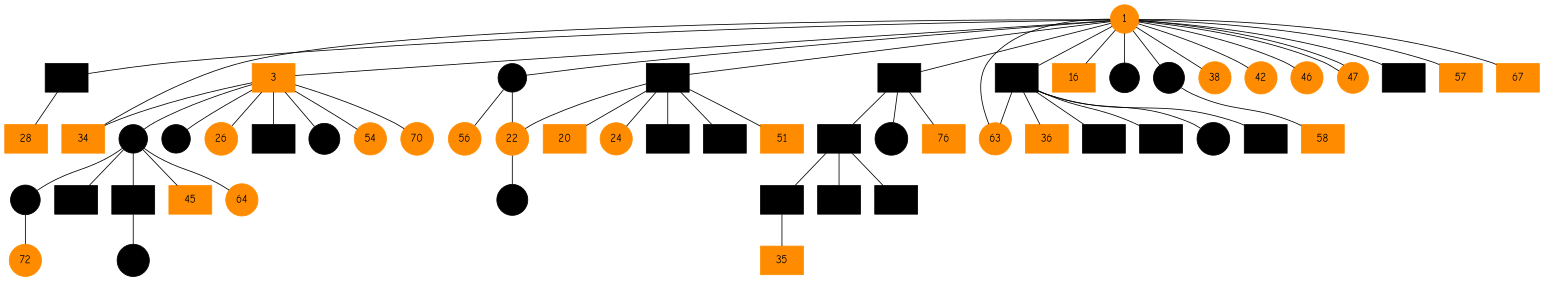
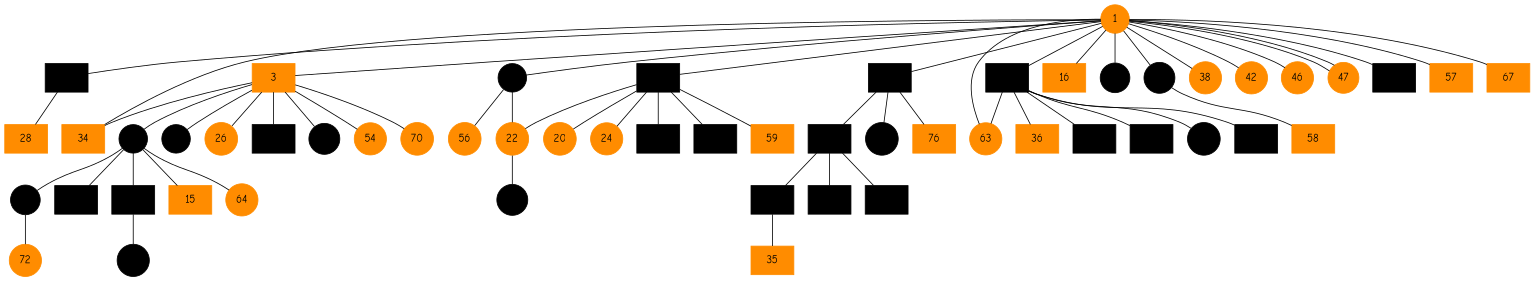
  graph {
    fontname="Comic Neue"
    node [color=black fontname="Comic Neue" shape=box style=filled]
    edge [fontname="Comic Neue"]
    1 [color=darkorange shape=circle super="+19"]
    2 [super="+71"]
    3 [color=darkorange super="+25"]
    4 [super="+18"]
    5 [shape=circle super="+51"]
    9 [super="+43"]
    14 [super="+15"]
    16 [color=darkorange super="+21"]
    17 [shape=circle]
    34 [color=darkorange]
    37 [shape=circle super="+62"]
    38 [color=darkorange shape=circle]
    42 [color=darkorange shape=circle]
    46 [color=darkorange shape=circle]
    47 [color=darkorange shape=circle]
    48
    57 [color=darkorange]
    63 [color=darkorange shape=circle super="+66"]
    67 [color=darkorange]
    28 [color=darkorange]
    6 [shape=circle super="+8"]
    7 [shape=circle super="+29"]
    26 [color=darkorange shape=circle super="+65"]
    39 [super="+74"]
    44 [shape=circle]
    54 [color=darkorange shape=circle]
    70 [color=darkorange shape=circle]
-   20 [color=darkorange]
+   20 [color=darkorange shape=circle]
    22 [color=darkorange shape=circle super="+31"]
    24 [color=darkorange shape=circle]
    32 [super="+33"]
    41
-   59 [color=darkorange super="+69" label=51]
+   59 [color=darkorange super="+69"]
    56 [color=darkorange shape=circle]
    10 [super="+23"]
    50 [shape=circle]
    76 [color=darkorange]
    36 [color=darkorange]
    53
    61
    68 [shape=circle]
    75
    58 [color=darkorange]
    13 [shape=circle super="+77"]
    27
    30
-   45 [color=darkorange]
+   45 [color=darkorange label=15]
    64 [color=darkorange shape=circle]
    73 [shape=circle]
    72 [color=darkorange shape=circle]
    49 [shape=circle]
    11
    40 [super="+52"]
    60
    35 [color=darkorange]
    1 -- 2
    1 -- 3
    1 -- 4
    1 -- 5
    1 -- 9
    1 -- 14
    1 -- 16
    1 -- 17
    1 -- 34
    1 -- 37
    1 -- 38
    1 -- 42
    1 -- 46
    1 -- 47
    1 -- 47
    1 -- 48
    1 -- 57
    1 -- 63
    1 -- 67
    2 -- 28
    3 -- 34
    3 -- 6
    3 -- 7
    3 -- 26
    3 -- 39
    3 -- 44
    3 -- 54
    3 -- 70
    4 -- 20
    4 -- 22
    4 -- 24
    4 -- 32
    4 -- 41
    4 -- 59
    5 -- 22
    5 -- 56
    9 -- 10
    9 -- 50
    9 -- 76
    14 -- 63
    14 -- 36
    14 -- 53
    14 -- 61
    14 -- 68
    14 -- 75
    37 -- 58
    6 -- 13
    6 -- 27
    6 -- 30
    6 -- 45
    6 -- 64
    22 -- 73
    10 -- 11
    10 -- 40
    10 -- 60
    13 -- 72
    30 -- 49
    11 -- 35
  }
